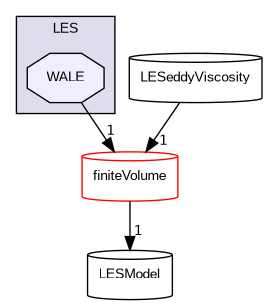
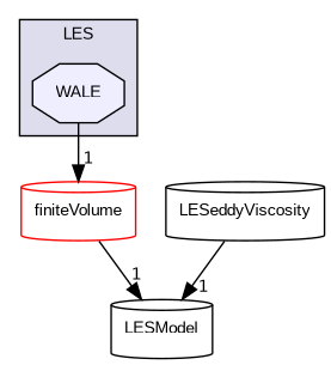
  digraph {
    compound=true
    fontname="Liberation Sans"
    node [fontname="Liberation Sans" fontsize=10 shape=cylinder]
    edge [fontname="Liberation Sans" headlabel=1 labeldistance=1.5 labelfontname=Helvetica labelfontsize=10]
    n1 [fillcolor="#eeeeff" label=WALE pencolor=black shape=octagon style=filled]
    n2 [color=red label=finiteVolume]
    n3 [label=LESModel]
    n4 [label=LESeddyViscosity]
    subgraph cluster_1 {
      bgcolor="#ddddee"
      fontsize=10
      label=LES
      pencolor=black
      n1
    }
    n1 -> n2
    n2 -> n3
-   n4 -> n2
+   n4 -> n3
  }
